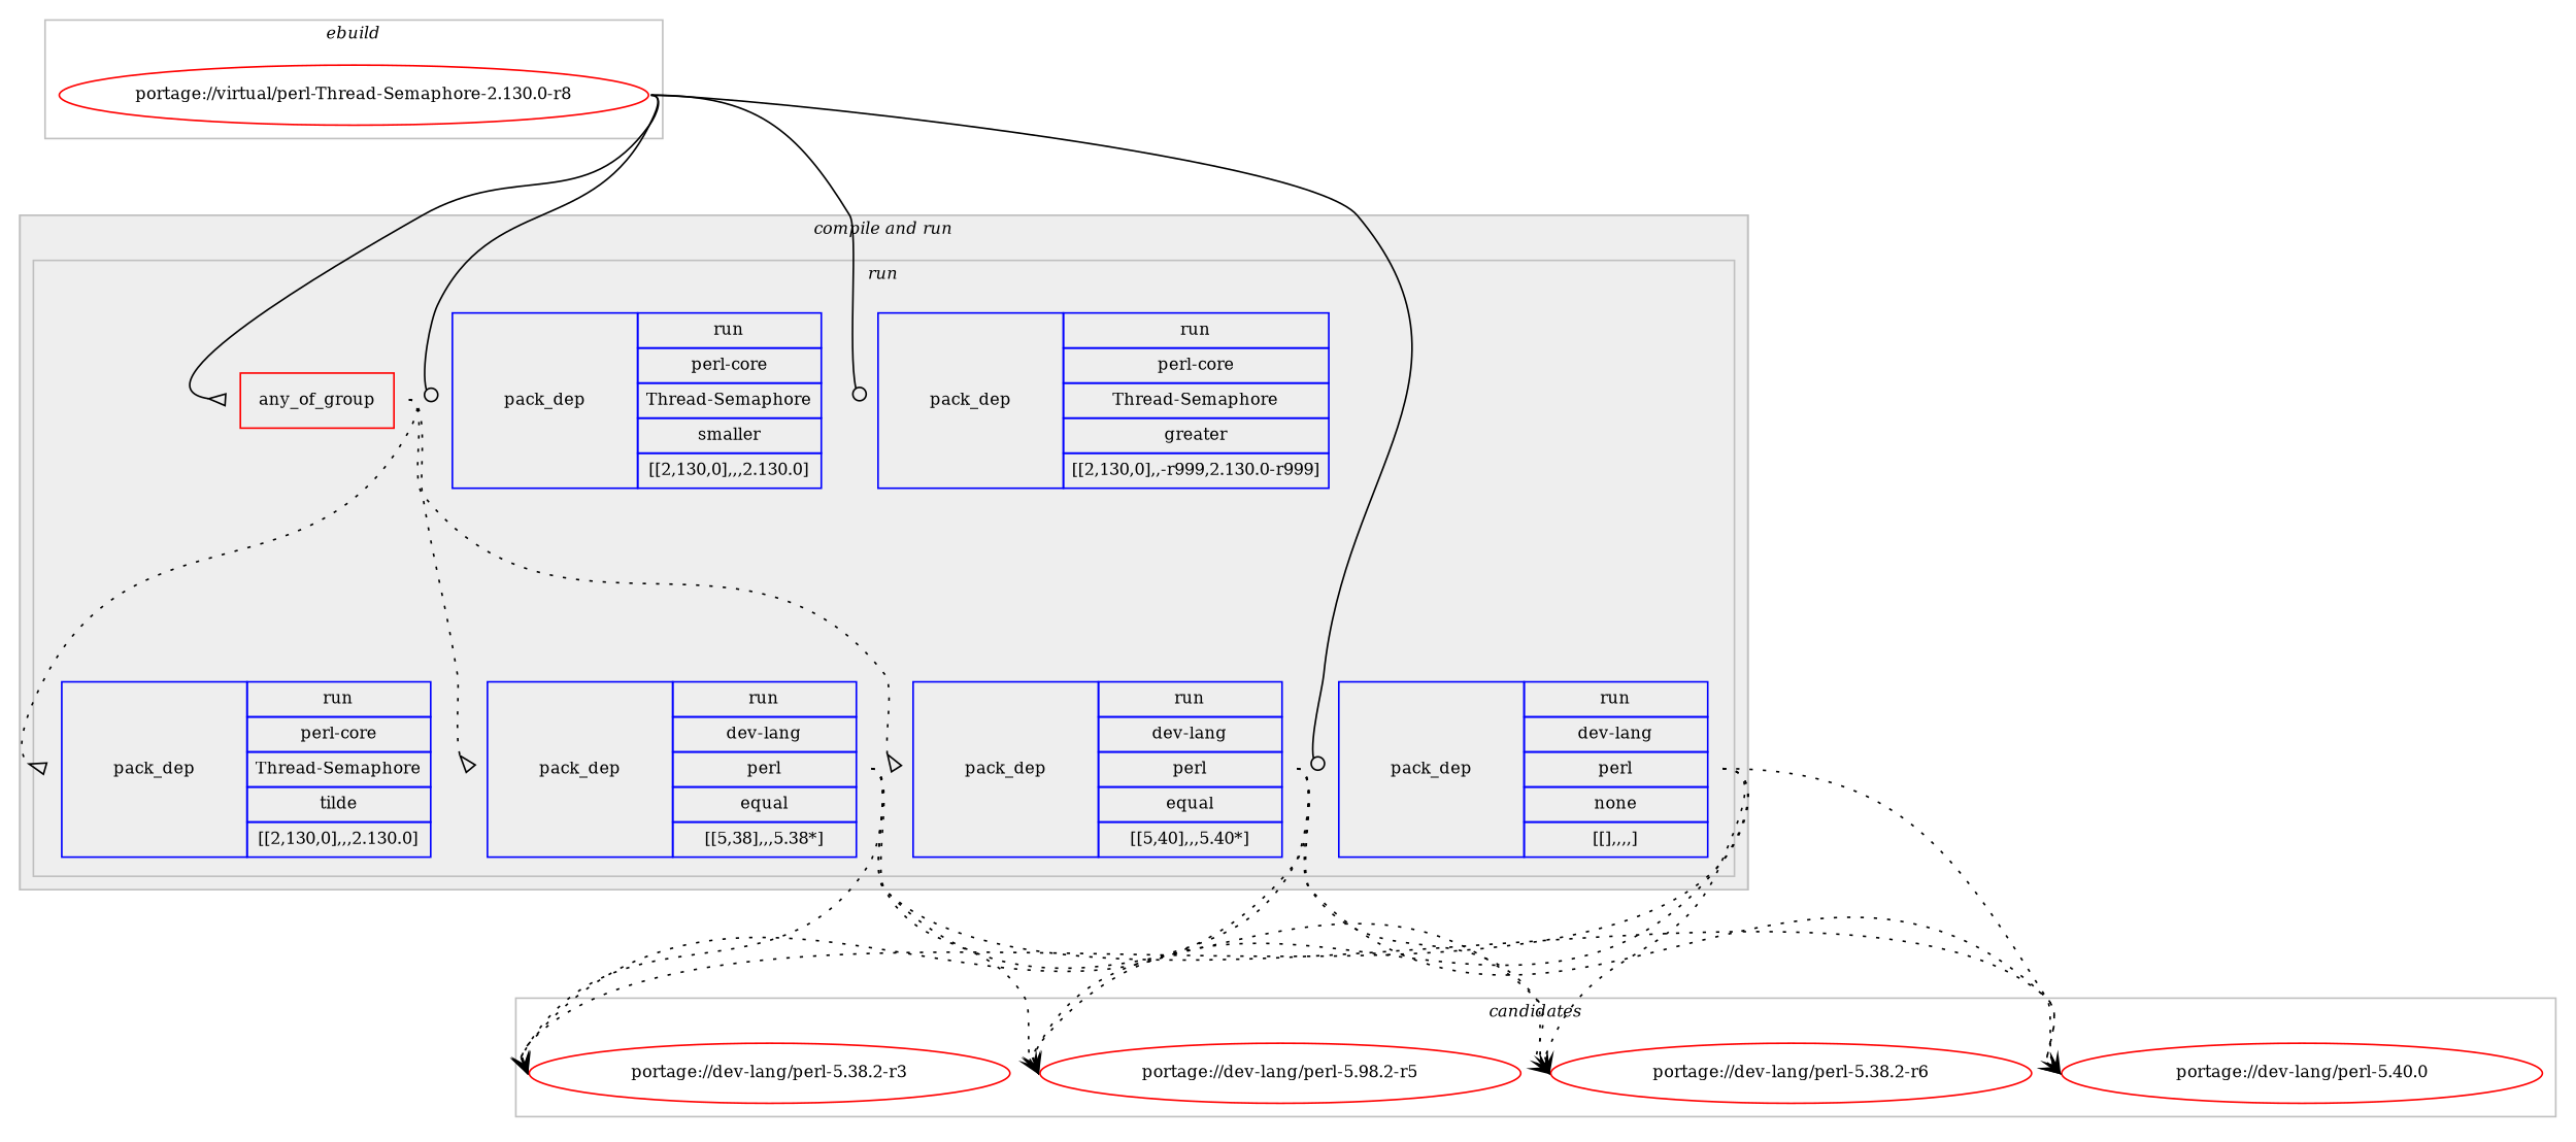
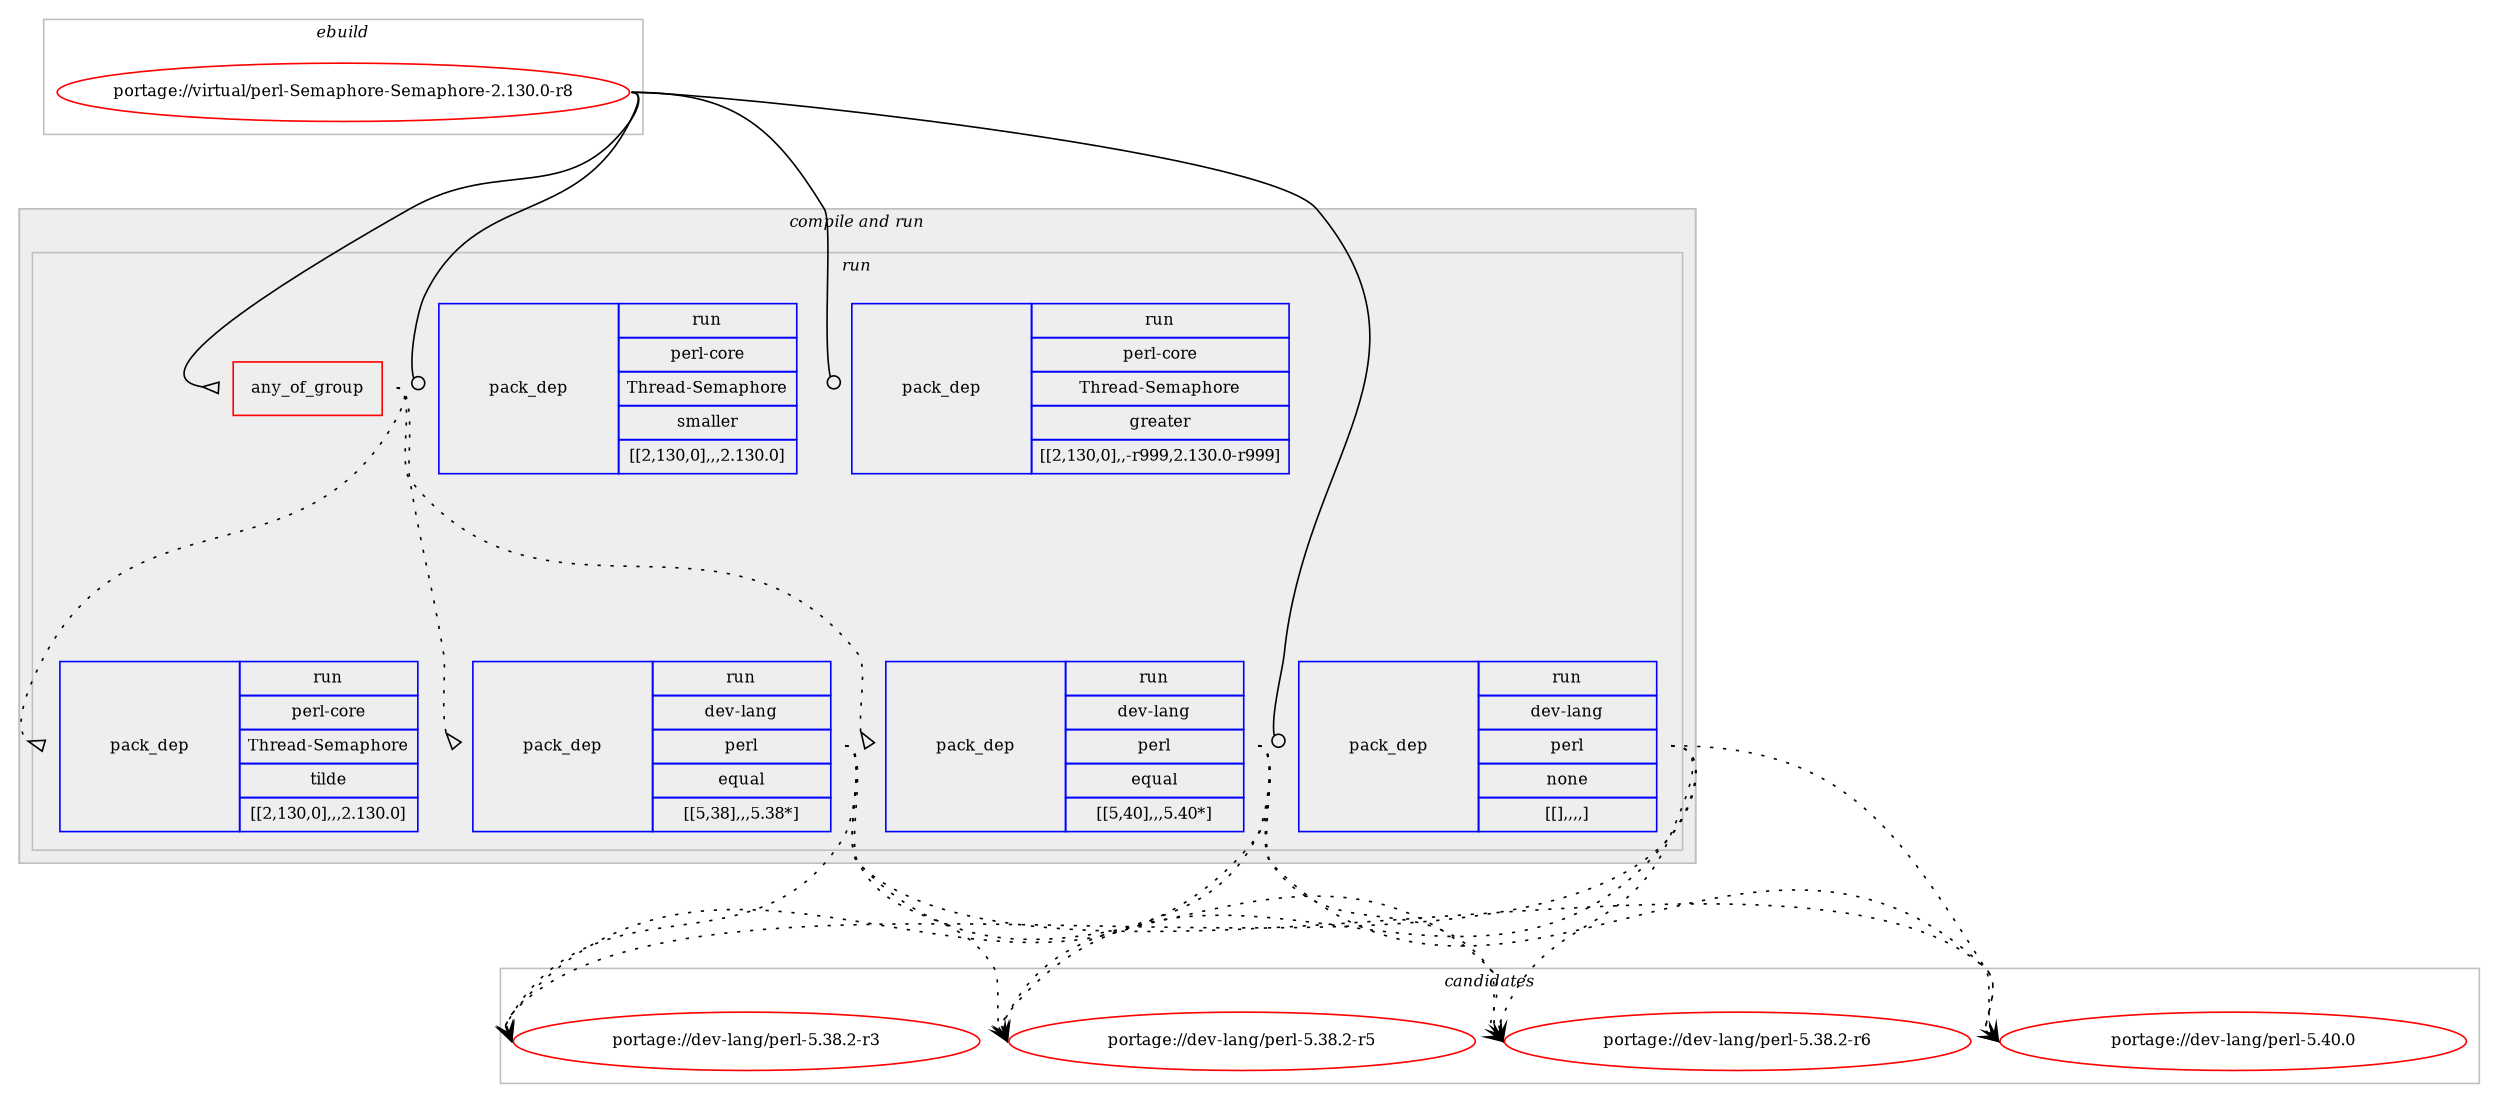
  digraph {
    compound=true
    concentrate=true
    fontname="DejaVu Serif"
    fontsize=10
    newrank=true
    rankdir=TB
    ranksep=1.5
    node [color=red fontname="DejaVu Serif" fontsize=10 shape=none]
    edge [arrowhead=vee fontname="DejaVu Serif" headport=w style=dotted tailport=e weight=100]
-   n1 [label="portage://virtual/perl-Thread-Semaphore-2.130.0-r8" width=4 shape=""]
+   n1 [label="portage://virtual/perl-Semaphore-Semaphore-2.130.0-r8" width=4 shape=""]
    n2 [color=blue label=<<TABLE BORDER="0" CELLBORDER="1" CELLSPACING="0" CELLPADDING="4" WIDTH="220"><TR><TD ROWSPAN="6" CELLPADDING="30">pack_dep</TD></TR><TR><TD WIDTH="110">run</TD></TR><TR><TD>dev-lang</TD></TR><TR><TD>perl</TD></TR><TR><TD>equal</TD></TR><TR><TD>[[5,40],,,5.40*]</TD></TR></TABLE>>]
    n3 [color=blue label=<<TABLE BORDER="0" CELLBORDER="1" CELLSPACING="0" CELLPADDING="4" WIDTH="220"><TR><TD ROWSPAN="6" CELLPADDING="30">pack_dep</TD></TR><TR><TD WIDTH="110">run</TD></TR><TR><TD>dev-lang</TD></TR><TR><TD>perl</TD></TR><TR><TD>equal</TD></TR><TR><TD>[[5,38],,,5.38*]</TD></TR></TABLE>>]
    n4 [color=blue label=<<TABLE BORDER="0" CELLBORDER="1" CELLSPACING="0" CELLPADDING="4" WIDTH="220"><TR><TD ROWSPAN="6" CELLPADDING="30">pack_dep</TD></TR><TR><TD WIDTH="110">run</TD></TR><TR><TD>perl-core</TD></TR><TR><TD>Thread-Semaphore</TD></TR><TR><TD>tilde</TD></TR><TR><TD>[[2,130,0],,,2.130.0]</TD></TR></TABLE>>]
    n5 [label=<<TABLE BORDER="0" CELLBORDER="1" CELLSPACING="0" CELLPADDING="4"><TR><TD CELLPADDING="10">any_of_group</TD></TR></TABLE>>]
    n6 [color=blue label=<<TABLE BORDER="0" CELLBORDER="1" CELLSPACING="0" CELLPADDING="4" WIDTH="220"><TR><TD ROWSPAN="6" CELLPADDING="30">pack_dep</TD></TR><TR><TD WIDTH="110">run</TD></TR><TR><TD>dev-lang</TD></TR><TR><TD>perl</TD></TR><TR><TD>none</TD></TR><TR><TD>[[],,,,]</TD></TR></TABLE>>]
    n7 [color=blue label=<<TABLE BORDER="0" CELLBORDER="1" CELLSPACING="0" CELLPADDING="4" WIDTH="220"><TR><TD ROWSPAN="6" CELLPADDING="30">pack_dep</TD></TR><TR><TD WIDTH="110">run</TD></TR><TR><TD>perl-core</TD></TR><TR><TD>Thread-Semaphore</TD></TR><TR><TD>greater</TD></TR><TR><TD>[[2,130,0],,-r999,2.130.0-r999]</TD></TR></TABLE>>]
    n8 [color=blue label=<<TABLE BORDER="0" CELLBORDER="1" CELLSPACING="0" CELLPADDING="4" WIDTH="220"><TR><TD ROWSPAN="6" CELLPADDING="30">pack_dep</TD></TR><TR><TD WIDTH="110">run</TD></TR><TR><TD>perl-core</TD></TR><TR><TD>Thread-Semaphore</TD></TR><TR><TD>smaller</TD></TR><TR><TD>[[2,130,0],,,2.130.0]</TD></TR></TABLE>>]
    n9 [label="portage://dev-lang/perl-5.40.0" width=4 shape=""]
    n10 [label="portage://dev-lang/perl-5.38.2-r6" width=4 shape=""]
-   n11 [label="portage://dev-lang/perl-5.98.2-r5" width=4 shape=""]
+   n11 [label="portage://dev-lang/perl-5.38.2-r5" width=4 shape=""]
    n12 [label="portage://dev-lang/perl-5.38.2-r3" width=4 shape=""]
    subgraph cluster_1 {
      color=gray
      label=<<i>ebuild</i>>
      n1
    }
    subgraph cluster_2 {
      color=gray
      label=<<i>dependencies</i>>
      subgraph cluster_3 {
        color=gray
        fillcolor="#eeeeee"
        label=<<i>compile</i>>
        style=filled
      }
      subgraph cluster_4 {
        color=gray
        fillcolor="#eeeeee"
        label=<<i>compile and run</i>>
        style=filled
      }
      subgraph cluster_5 {
        color=gray
        fillcolor="#eeeeee"
        label=<<i>run</i>>
        style=filled
        subgraph sub_6 {
          color=gray
          fillcolor="#eeeeee"
          label=<<i>run</i>>
          style=filled
          n5
          subgraph sub_7 {
            color=gray
            fillcolor="#eeeeee"
            label=<<i>run</i>>
            style=filled
            n2
          }
          subgraph sub_8 {
            color=gray
            fillcolor="#eeeeee"
            label=<<i>run</i>>
            style=filled
            n3
          }
          subgraph sub_9 {
            color=gray
            fillcolor="#eeeeee"
            label=<<i>run</i>>
            style=filled
            n4
          }
        }
        subgraph sub_10 {
          color=gray
          fillcolor="#eeeeee"
          label=<<i>run</i>>
          style=filled
          n6
        }
        subgraph sub_11 {
          color=gray
          fillcolor="#eeeeee"
          label=<<i>run</i>>
          style=filled
          n7
        }
        subgraph sub_12 {
          color=gray
          fillcolor="#eeeeee"
          label=<<i>run</i>>
          style=filled
          n8
        }
      }
    }
    subgraph cluster_13 {
      color=gray
      label=<<i>candidates</i>>
      rank=same
      subgraph sub_14 {
        color=black
        label=<<i>candidates</i>>
        nodesep=1
        rank=same
        n9
        n10
        n11
        n12
      }
      subgraph sub_15 {
        color=black
        label=<<i>candidates</i>>
        nodesep=1
        rank=same
        n9
        n10
        n11
        n12
      }
      subgraph sub_16 {
        color=black
        label=<<i>candidates</i>>
        nodesep=1
        rank=same
      }
      subgraph sub_17 {
        color=black
        label=<<i>candidates</i>>
        nodesep=1
        rank=same
        n9
        n10
        n11
        n12
      }
      subgraph sub_18 {
        color=black
        label=<<i>candidates</i>>
        nodesep=1
        rank=same
      }
      subgraph sub_19 {
        color=black
        label=<<i>candidates</i>>
        nodesep=1
        rank=same
      }
    }
    n1 -> n5 [arrowhead=oinv style=solid weight=20]
    n1 -> n6 [arrowhead=odot style=solid weight=20]
    n1 -> n7 [arrowhead=odot style=solid weight=20]
    n1 -> n8 [arrowhead=odot style=solid weight=20]
    n2 -> n9
    n2 -> n10
    n2 -> n11
    n2 -> n12
    n3 -> n9
    n3 -> n10
    n3 -> n11
    n3 -> n12
    n5 -> n2 [arrowhead=oinv weight=20]
    n5 -> n3 [arrowhead=oinv weight=20]
    n5 -> n4 [arrowhead=oinv weight=20]
    n6 -> n9
    n6 -> n10
    n6 -> n11
    n6 -> n12
  }
